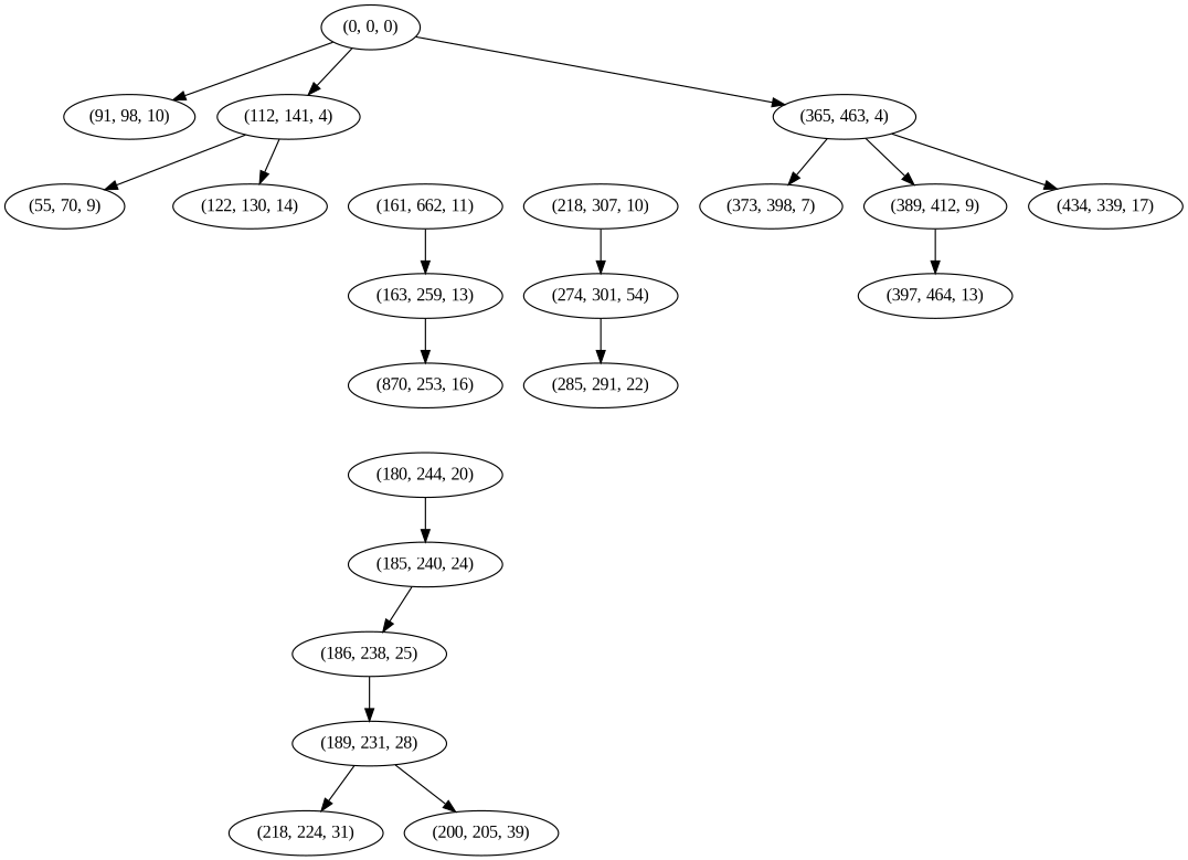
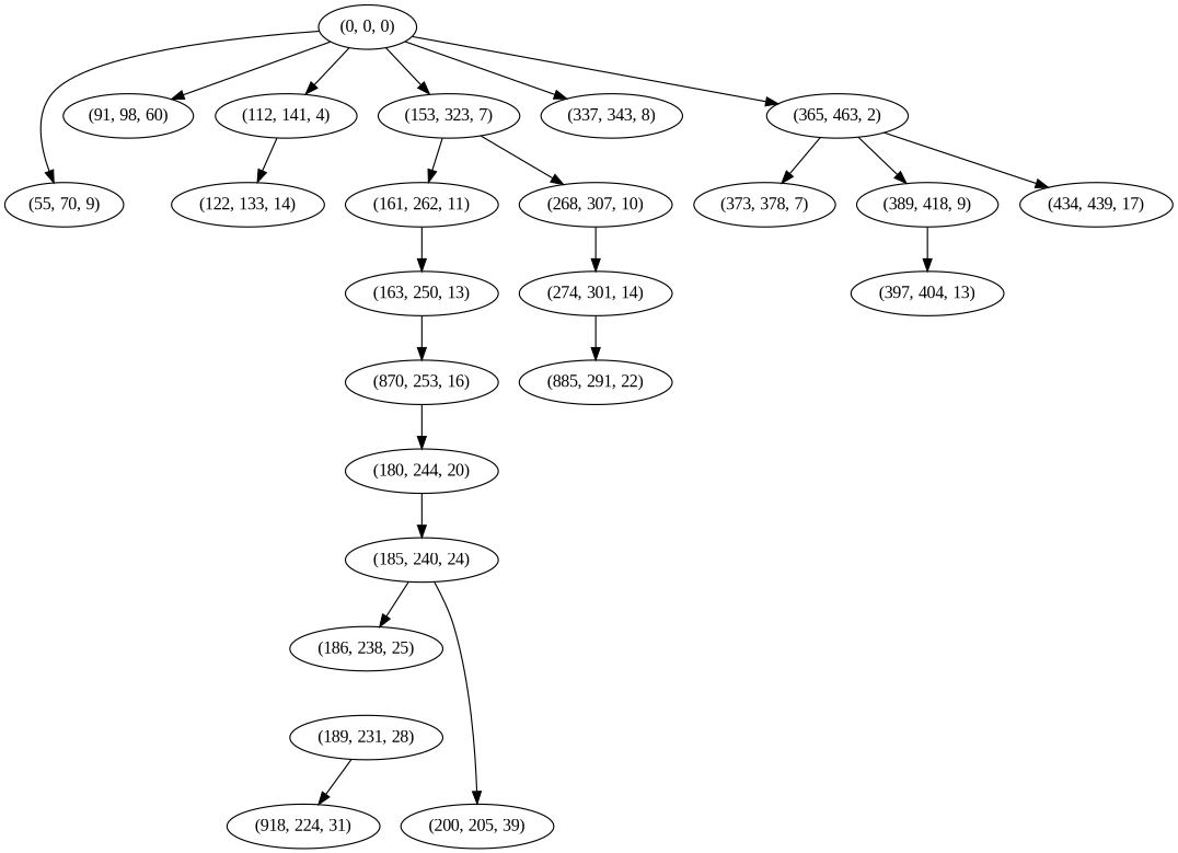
  digraph {
    fontname="Liberation Serif"
    node [fontname="Liberation Serif"]
    edge [fontname="Liberation Serif"]
    "(0, 0, 0)"
    "(55, 70, 9)"
-   "(91, 98, 10)"
+   "(91, 98, 10)" [label="(91, 98, 60)"]
    "(112, 141, 4)"
-   "(365, 463, 2)" [label="(365, 463, 4)"]
-   "(122, 130, 14)"
-   "(161, 262, 11)" [label="(161, 662, 11)"]
-   "(268, 307, 10)" [label="(218, 307, 10)"]
-   "(373, 378, 7)" [label="(373, 398, 7)"]
-   "(389, 412, 9)"
-   "(434, 439, 17)" [label="(434, 339, 17)"]
-   "(163, 259, 13)"
-   "(274, 301, 14)" [label="(274, 301, 54)"]
+   "(153, 323, 7)"
+   "(337, 343, 8)"
+   "(365, 463, 2)"
+   "(122, 130, 14)" [label="(122, 133, 14)"]
+   "(161, 262, 11)"
+   "(268, 307, 10)"
+   "(373, 378, 7)"
+   "(389, 412, 9)" [label="(389, 418, 9)"]
+   "(434, 439, 17)"
+   "(163, 259, 13)" [label="(163, 250, 13)"]
+   "(274, 301, 14)"
    n16 [label="(870, 253, 16)"]
    "(180, 244, 20)"
    "(185, 240, 24)"
    "(186, 238, 25)"
    "(189, 231, 28)"
    "(200, 205, 39)"
-   "(218, 224, 31)"
-   "(285, 291, 22)"
-   "(397, 404, 13)" [label="(397, 464, 13)"]
-   "(112, 141, 4)" -> "(55, 70, 9)"
+   "(218, 224, 31)" [label="(918, 224, 31)"]
+   "(285, 291, 22)" [label="(885, 291, 22)"]
+   "(397, 404, 13)"
+   "(0, 0, 0)" -> "(55, 70, 9)"
    "(0, 0, 0)" -> "(91, 98, 10)"
    "(0, 0, 0)" -> "(112, 141, 4)"
+   "(0, 0, 0)" -> "(153, 323, 7)"
+   "(0, 0, 0)" -> "(337, 343, 8)"
    "(0, 0, 0)" -> "(365, 463, 2)"
    "(112, 141, 4)" -> "(122, 130, 14)"
+   "(153, 323, 7)" -> "(161, 262, 11)"
+   "(153, 323, 7)" -> "(268, 307, 10)"
    "(365, 463, 2)" -> "(373, 378, 7)"
    "(365, 463, 2)" -> "(389, 412, 9)"
    "(365, 463, 2)" -> "(434, 439, 17)"
    "(161, 262, 11)" -> "(163, 259, 13)"
    "(268, 307, 10)" -> "(274, 301, 14)"
    "(389, 412, 9)" -> "(397, 404, 13)"
    "(163, 259, 13)" -> n16
    "(274, 301, 14)" -> "(285, 291, 22)"
+   n16 -> "(180, 244, 20)"
    "(180, 244, 20)" -> "(185, 240, 24)"
    "(185, 240, 24)" -> "(186, 238, 25)"
-   "(186, 238, 25)" -> "(189, 231, 28)"
-   "(189, 231, 28)" -> "(200, 205, 39)"
+   "(185, 240, 24)" -> "(200, 205, 39)"
    "(189, 231, 28)" -> "(218, 224, 31)"
  }
